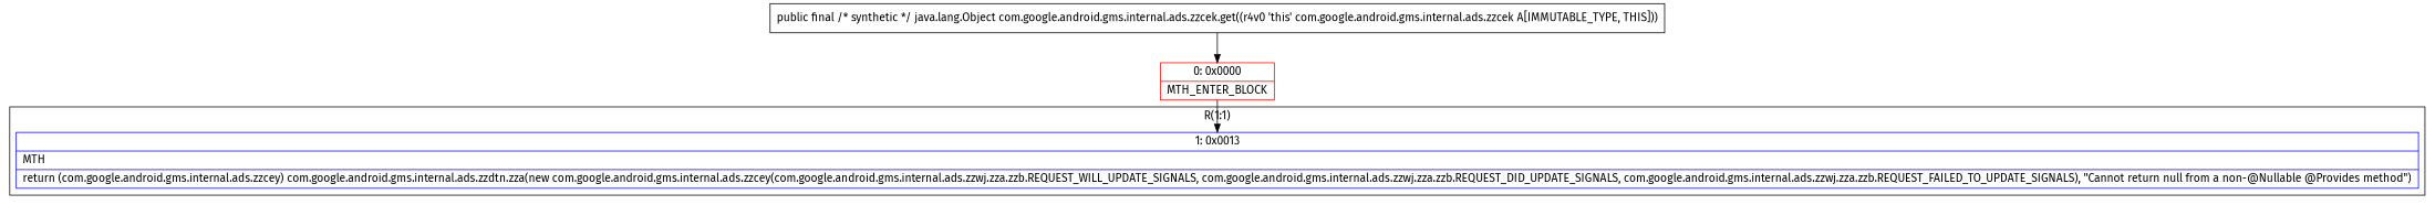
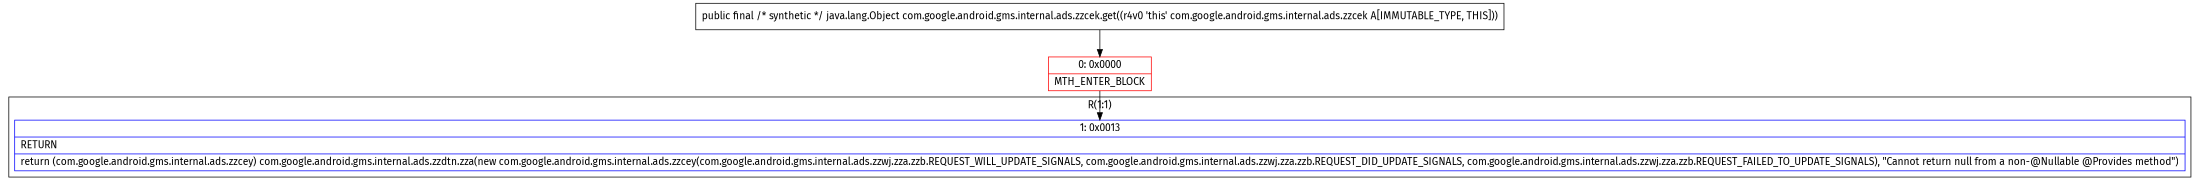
  digraph {
    fontname="Fira Sans"
    node [shape=record fontname="Fira Sans"]
    edge [fontname="Fira Sans"]
-   n1 [color=blue label="{1\:\ 0x0013|MTH\l|return (com.google.android.gms.internal.ads.zzcey) com.google.android.gms.internal.ads.zzdtn.zza(new com.google.android.gms.internal.ads.zzcey(com.google.android.gms.internal.ads.zzwj.zza.zzb.REQUEST_WILL_UPDATE_SIGNALS, com.google.android.gms.internal.ads.zzwj.zza.zzb.REQUEST_DID_UPDATE_SIGNALS, com.google.android.gms.internal.ads.zzwj.zza.zzb.REQUEST_FAILED_TO_UPDATE_SIGNALS), \"Cannot return null from a non\-@Nullable @Provides method\")\l}"]
+   n1 [color=blue label="{1\:\ 0x0013|RETURN\l|return (com.google.android.gms.internal.ads.zzcey) com.google.android.gms.internal.ads.zzdtn.zza(new com.google.android.gms.internal.ads.zzcey(com.google.android.gms.internal.ads.zzwj.zza.zzb.REQUEST_WILL_UPDATE_SIGNALS, com.google.android.gms.internal.ads.zzwj.zza.zzb.REQUEST_DID_UPDATE_SIGNALS, com.google.android.gms.internal.ads.zzwj.zza.zzb.REQUEST_FAILED_TO_UPDATE_SIGNALS), \"Cannot return null from a non\-@Nullable @Provides method\")\l}"]
    n2 [color=red label="{0\:\ 0x0000|MTH_ENTER_BLOCK\l}"]
    n3 [label="{public final \/* synthetic *\/ java.lang.Object com.google.android.gms.internal.ads.zzcek.get((r4v0 'this' com.google.android.gms.internal.ads.zzcek A[IMMUTABLE_TYPE, THIS])) }"]
    subgraph cluster_1 {
      label="R(1:1)"
      n1
    }
    n2 -> n1
    n3 -> n2
  }
